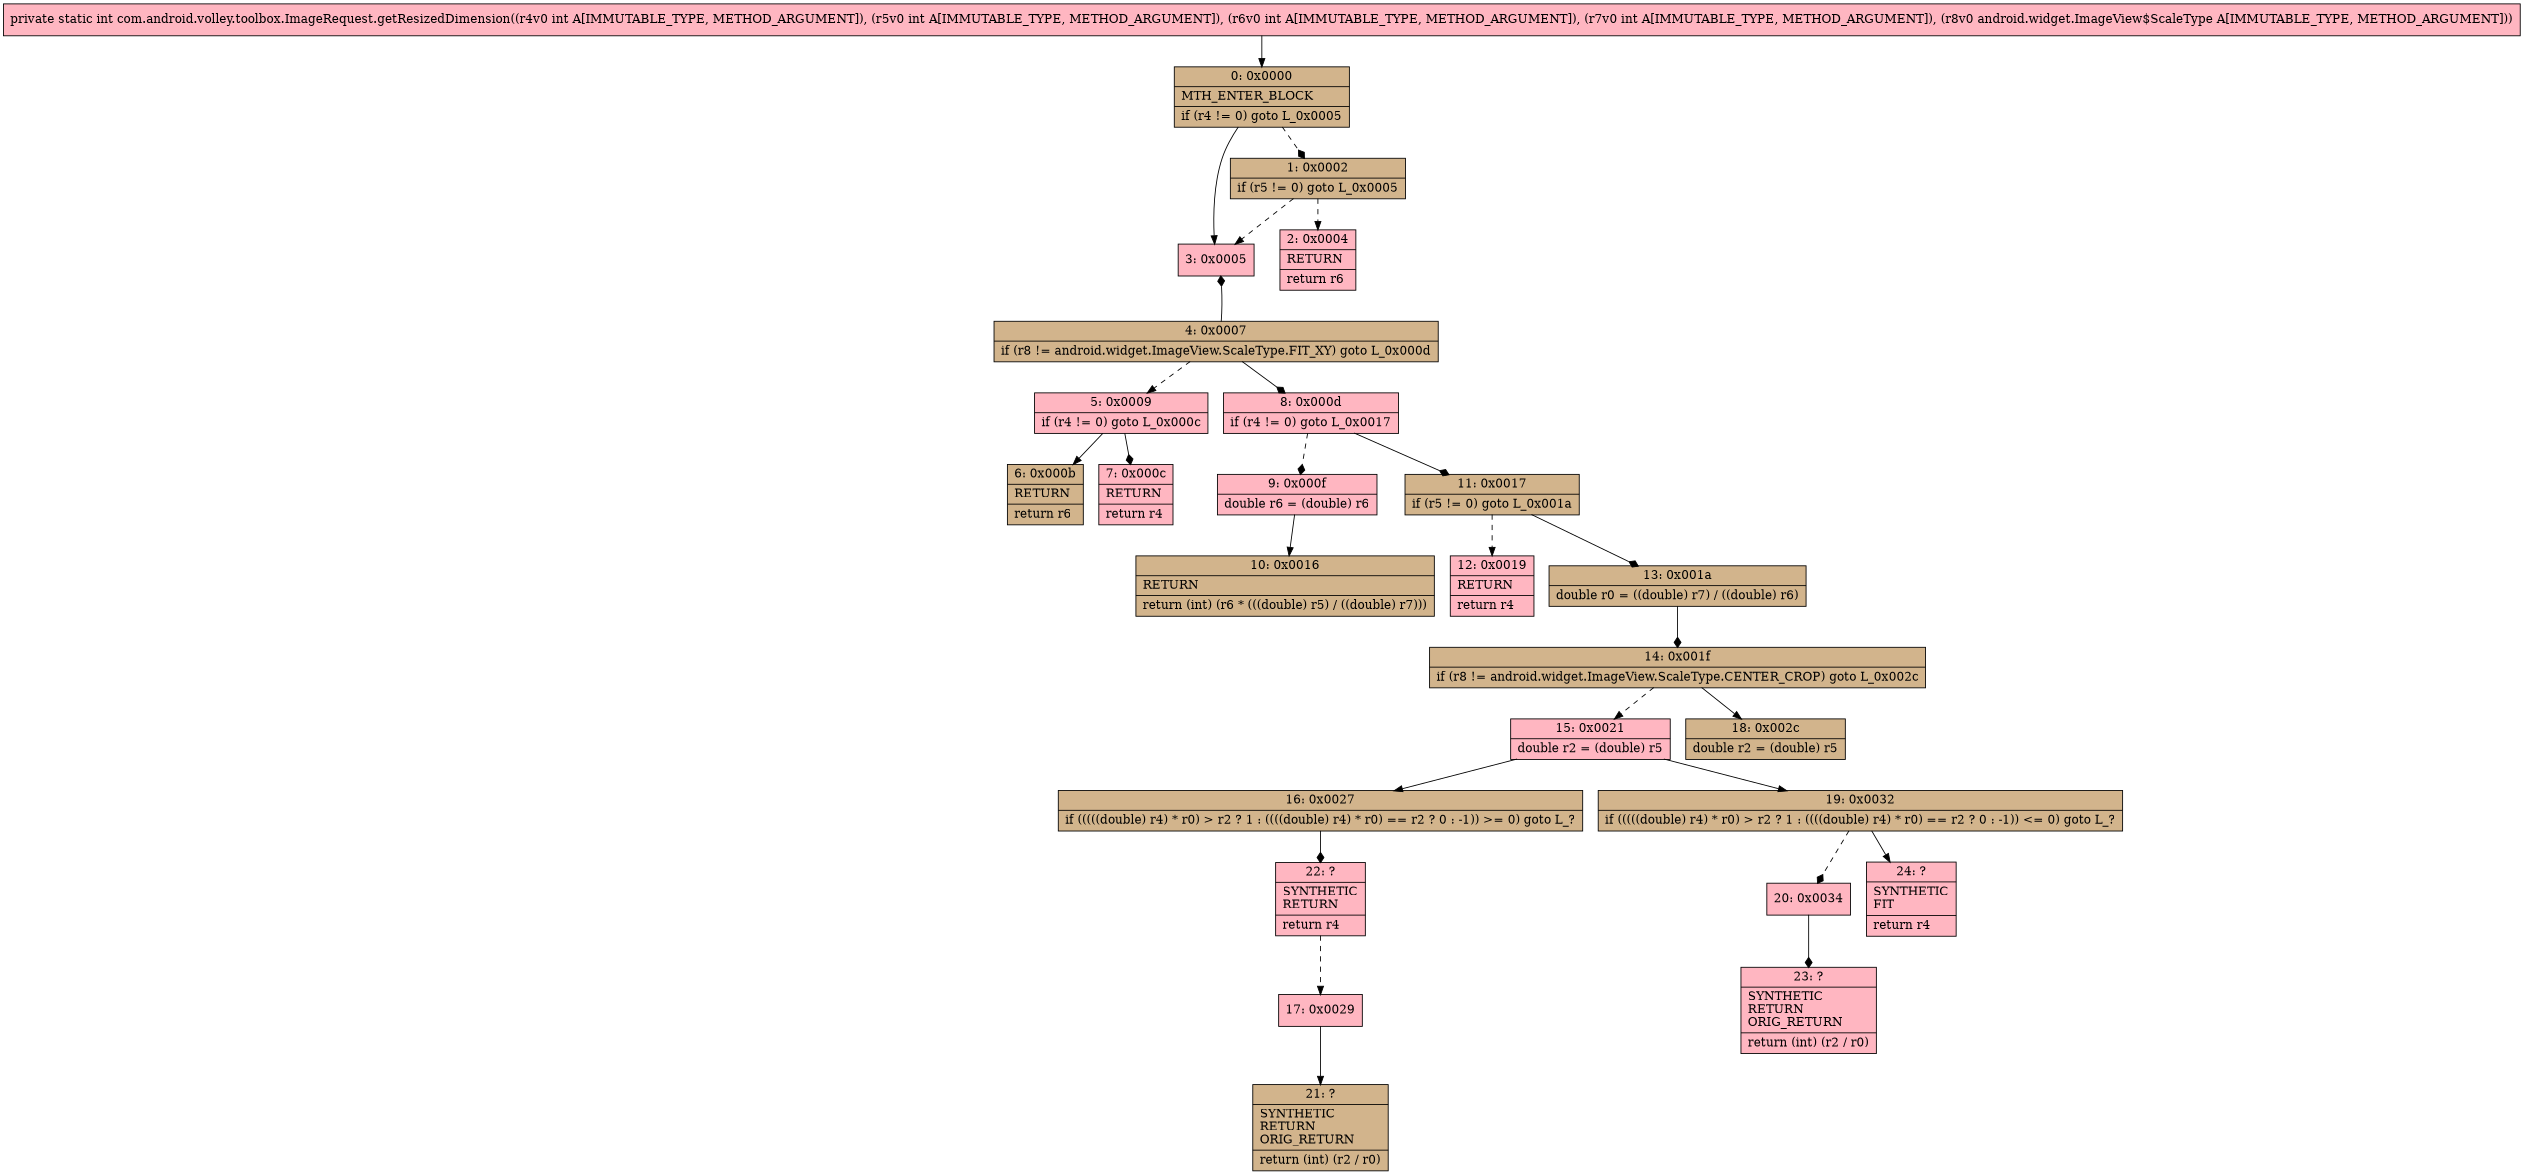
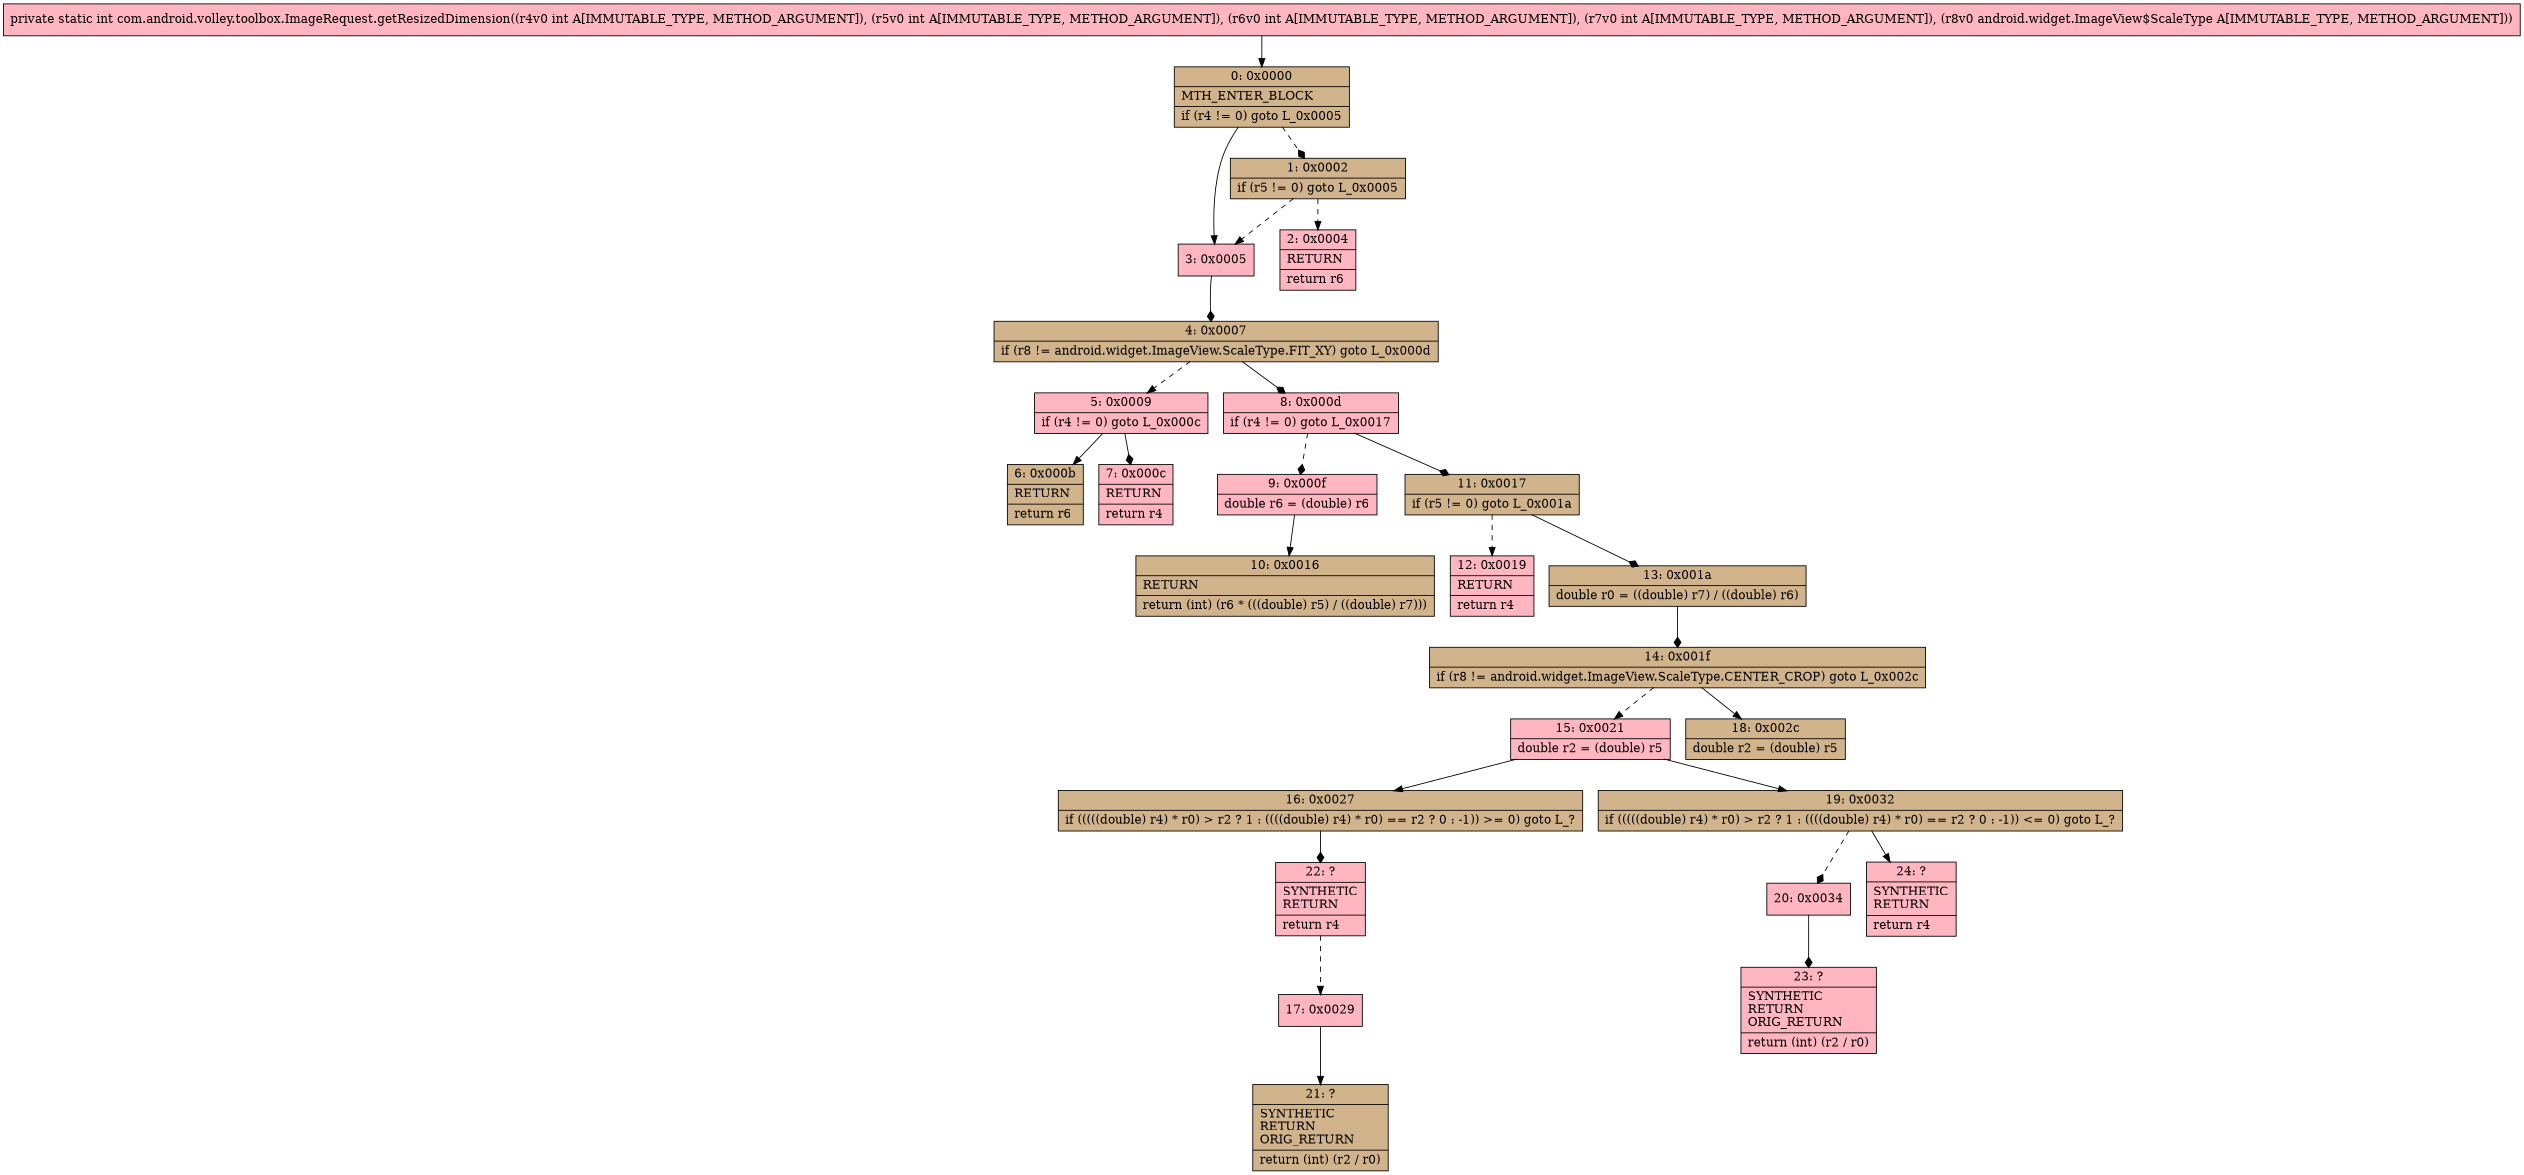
  digraph {
    node [fillcolor=lightpink shape=record style=filled]
    edge [arrowhead=normal]
    n1 [fillcolor=tan label="{0\:\ 0x0000|MTH_ENTER_BLOCK\l|if (r4 != 0) goto L_0x0005\l}"]
    n2 [fillcolor=tan label="{1\:\ 0x0002|if (r5 != 0) goto L_0x0005\l}"]
    n3 [label="{3\:\ 0x0005}"]
    n4 [label="{2\:\ 0x0004|RETURN\l|return r6\l}"]
    n5 [fillcolor=tan label="{4\:\ 0x0007|if (r8 != android.widget.ImageView.ScaleType.FIT_XY) goto L_0x000d\l}"]
    n6 [label="{5\:\ 0x0009|if (r4 != 0) goto L_0x000c\l}"]
    n7 [label="{8\:\ 0x000d|if (r4 != 0) goto L_0x0017\l}"]
    n8 [fillcolor=tan label="{6\:\ 0x000b|RETURN\l|return r6\l}"]
    n9 [label="{7\:\ 0x000c|RETURN\l|return r4\l}"]
    n10 [label="{9\:\ 0x000f|double r6 = (double) r6\l}"]
    n11 [fillcolor=tan label="{11\:\ 0x0017|if (r5 != 0) goto L_0x001a\l}"]
    n12 [fillcolor=tan label="{10\:\ 0x0016|RETURN\l|return (int) (r6 * (((double) r5) \/ ((double) r7)))\l}"]
    n13 [label="{12\:\ 0x0019|RETURN\l|return r4\l}"]
    n14 [fillcolor=tan label="{13\:\ 0x001a|double r0 = ((double) r7) \/ ((double) r6)\l}"]
    n15 [fillcolor=tan label="{14\:\ 0x001f|if (r8 != android.widget.ImageView.ScaleType.CENTER_CROP) goto L_0x002c\l}"]
    n16 [label="{15\:\ 0x0021|double r2 = (double) r5\l}"]
    n17 [fillcolor=tan label="{18\:\ 0x002c|double r2 = (double) r5\l}"]
    n18 [fillcolor=tan label="{16\:\ 0x0027|if (((((double) r4) * r0) \> r2 ? 1 : ((((double) r4) * r0) == r2 ? 0 : \-1)) \>= 0) goto L_?\l}"]
    n19 [fillcolor=tan label="{19\:\ 0x0032|if (((((double) r4) * r0) \> r2 ? 1 : ((((double) r4) * r0) == r2 ? 0 : \-1)) \<= 0) goto L_?\l}"]
    n20 [label="{22\:\ ?|SYNTHETIC\lRETURN\l|return r4\l}"]
    n21 [label="{17\:\ 0x0029}"]
    n22 [fillcolor=tan label="{21\:\ ?|SYNTHETIC\lRETURN\lORIG_RETURN\l|return (int) (r2 \/ r0)\l}"]
    n23 [label="{20\:\ 0x0034}"]
-   n24 [label="{24\:\ ?|SYNTHETIC\lFIT\l|return r4\l}"]
+   n24 [label="{24\:\ ?|SYNTHETIC\lRETURN\l|return r4\l}"]
    n25 [label="{23\:\ ?|SYNTHETIC\lRETURN\lORIG_RETURN\l|return (int) (r2 \/ r0)\l}"]
    n26 [label="{private static int com.android.volley.toolbox.ImageRequest.getResizedDimension((r4v0 int A[IMMUTABLE_TYPE, METHOD_ARGUMENT]), (r5v0 int A[IMMUTABLE_TYPE, METHOD_ARGUMENT]), (r6v0 int A[IMMUTABLE_TYPE, METHOD_ARGUMENT]), (r7v0 int A[IMMUTABLE_TYPE, METHOD_ARGUMENT]), (r8v0 android.widget.ImageView$ScaleType A[IMMUTABLE_TYPE, METHOD_ARGUMENT])) }"]
    n1 -> n2 [arrowhead=diamond style=dashed]
    n1 -> n3
    n2 -> n3 [style=dashed]
    n2 -> n4 [style=dashed]
-   n5 -> n3 [arrowhead=diamond]
+   n3 -> n5 [arrowhead=diamond]
    n5 -> n6 [style=dashed]
    n5 -> n7 [arrowhead=diamond]
    n6 -> n8 [style=solid]
    n6 -> n9 [arrowhead=diamond]
    n7 -> n10 [arrowhead=diamond style=dashed]
    n7 -> n11 [arrowhead=diamond]
    n10 -> n12
    n11 -> n13 [style=dashed]
    n11 -> n14 [arrowhead=diamond]
    n14 -> n15 [arrowhead=diamond]
    n15 -> n16 [style=dashed]
    n15 -> n17
    n16 -> n18
    n16 -> n19
    n18 -> n20 [arrowhead=diamond]
    n19 -> n23 [arrowhead=diamond style=dashed]
    n19 -> n24
    n20 -> n21 [style=dashed]
    n21 -> n22
    n23 -> n25 [arrowhead=diamond]
    n26 -> n1
  }
